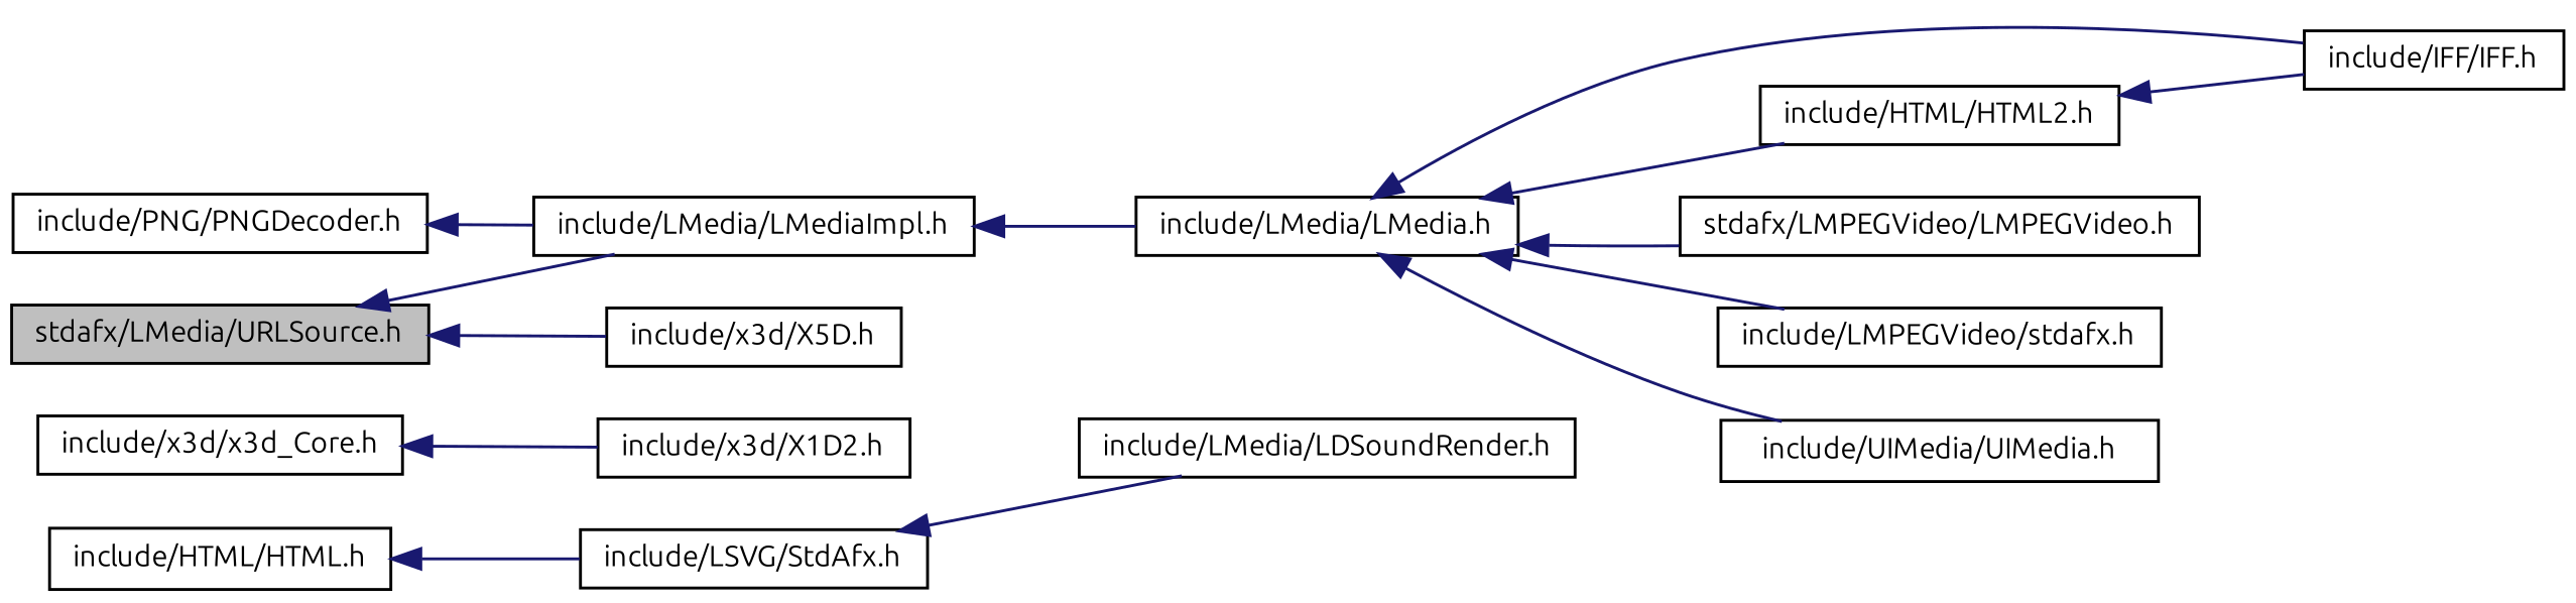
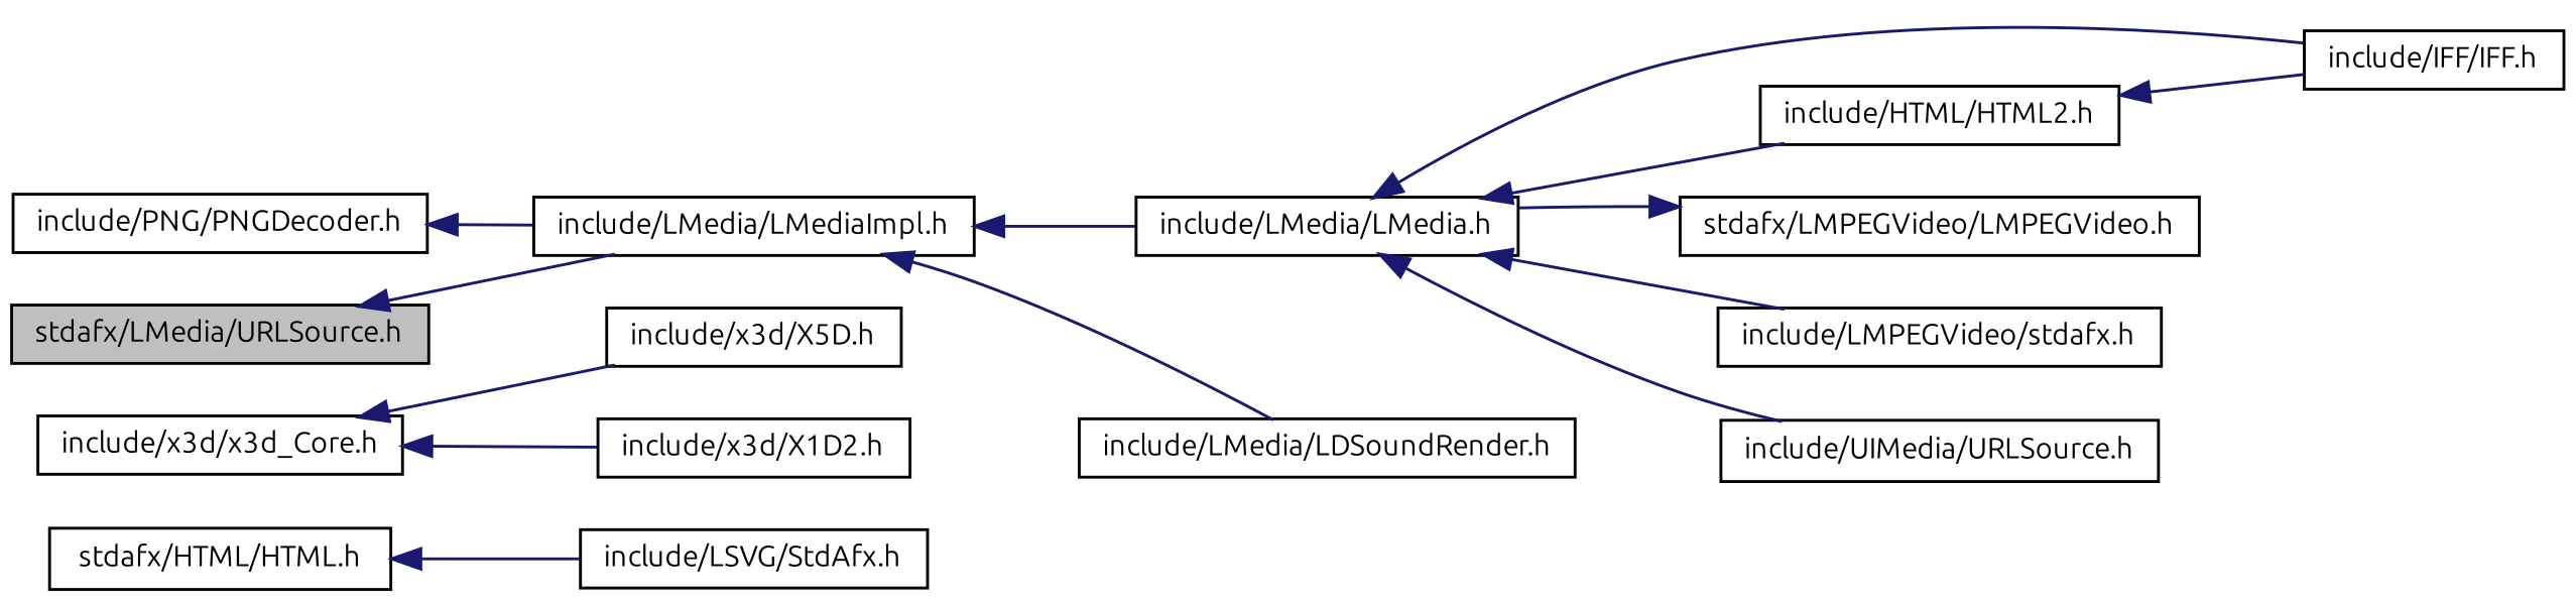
  digraph {
    fontname=Ubuntu
    rankdir=LR
    node [color=black fillcolor=white fontname=Ubuntu fontsize=10 shape=record style=filled]
    edge [color=midnightblue dir=back fontname=Ubuntu fontsize=10 labelfontname=Helvetica labelfontsize=10 style=solid]
    n1 [fillcolor=grey75 fontcolor=black height=0.2 label="stdafx/LMedia/URLSource.h" width=0.4]
    n2 [height=0.2 label="include/LMedia/LMediaImpl.h" width=0.4]
    n3 [height=0.2 label="include/LMedia/LDSoundRender.h" width=0.4]
    n4 [height=0.2 label="include/LMedia/LMedia.h" width=0.4]
    n5 [height=0.2 label="include/HTML/HTML2.h" width=0.4]
    n6 [height=0.2 label="include/IFF/IFF.h" width=0.4]
    n7 [height=0.2 label="stdafx/LMPEGVideo/LMPEGVideo.h" width=0.4]
    n8 [height=0.2 label="include/LMPEGVideo/stdafx.h" width=0.4]
-   n9 [height=0.2 label="include/UIMedia/UIMedia.h" width=0.4]
+   n9 [height=0.2 label="include/UIMedia/URLSource.h" width=0.4]
    n10 [height=0.2 label="include/PNG/PNGDecoder.h" width=0.4]
    n11 [height=0.2 label="include/x3d/x3d_Core.h" width=0.4]
    n12 [height=0.2 label="include/x3d/X5D.h" width=0.4]
    n13 [height=0.2 label="include/x3d/X1D2.h" width=0.4]
-   n14 [height=0.2 label="include/HTML/HTML.h" width=0.4]
+   n14 [height=0.2 label="stdafx/HTML/HTML.h" width=0.4]
    n15 [height=0.2 label="include/LSVG/StdAfx.h" width=0.4]
    n1 -> n2
-   n15 -> n3
+   n2 -> n3
    n2 -> n4
    n4 -> n5
    n4 -> n6
-   n4 -> n7
+   n7 -> n4
    n4 -> n8
    n4 -> n9
    n5 -> n6
    n10 -> n2
-   n1 -> n12
+   n11 -> n12
    n11 -> n13
    n14 -> n15
  }
